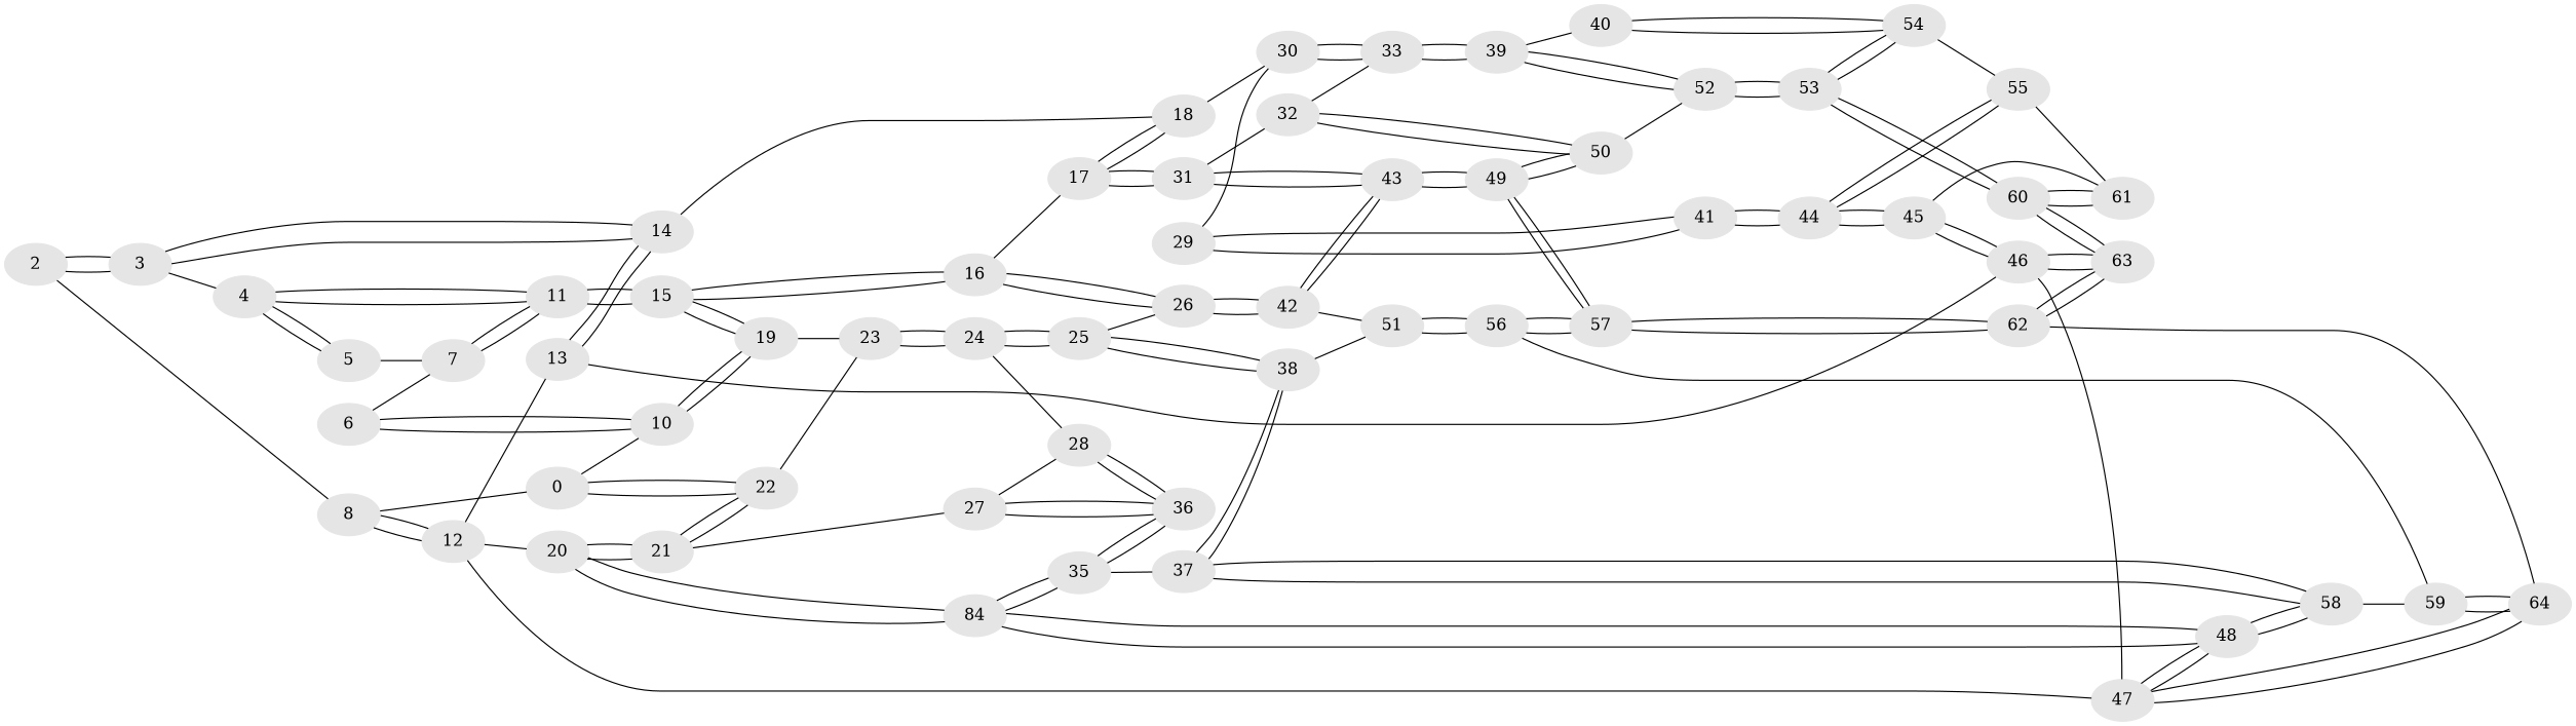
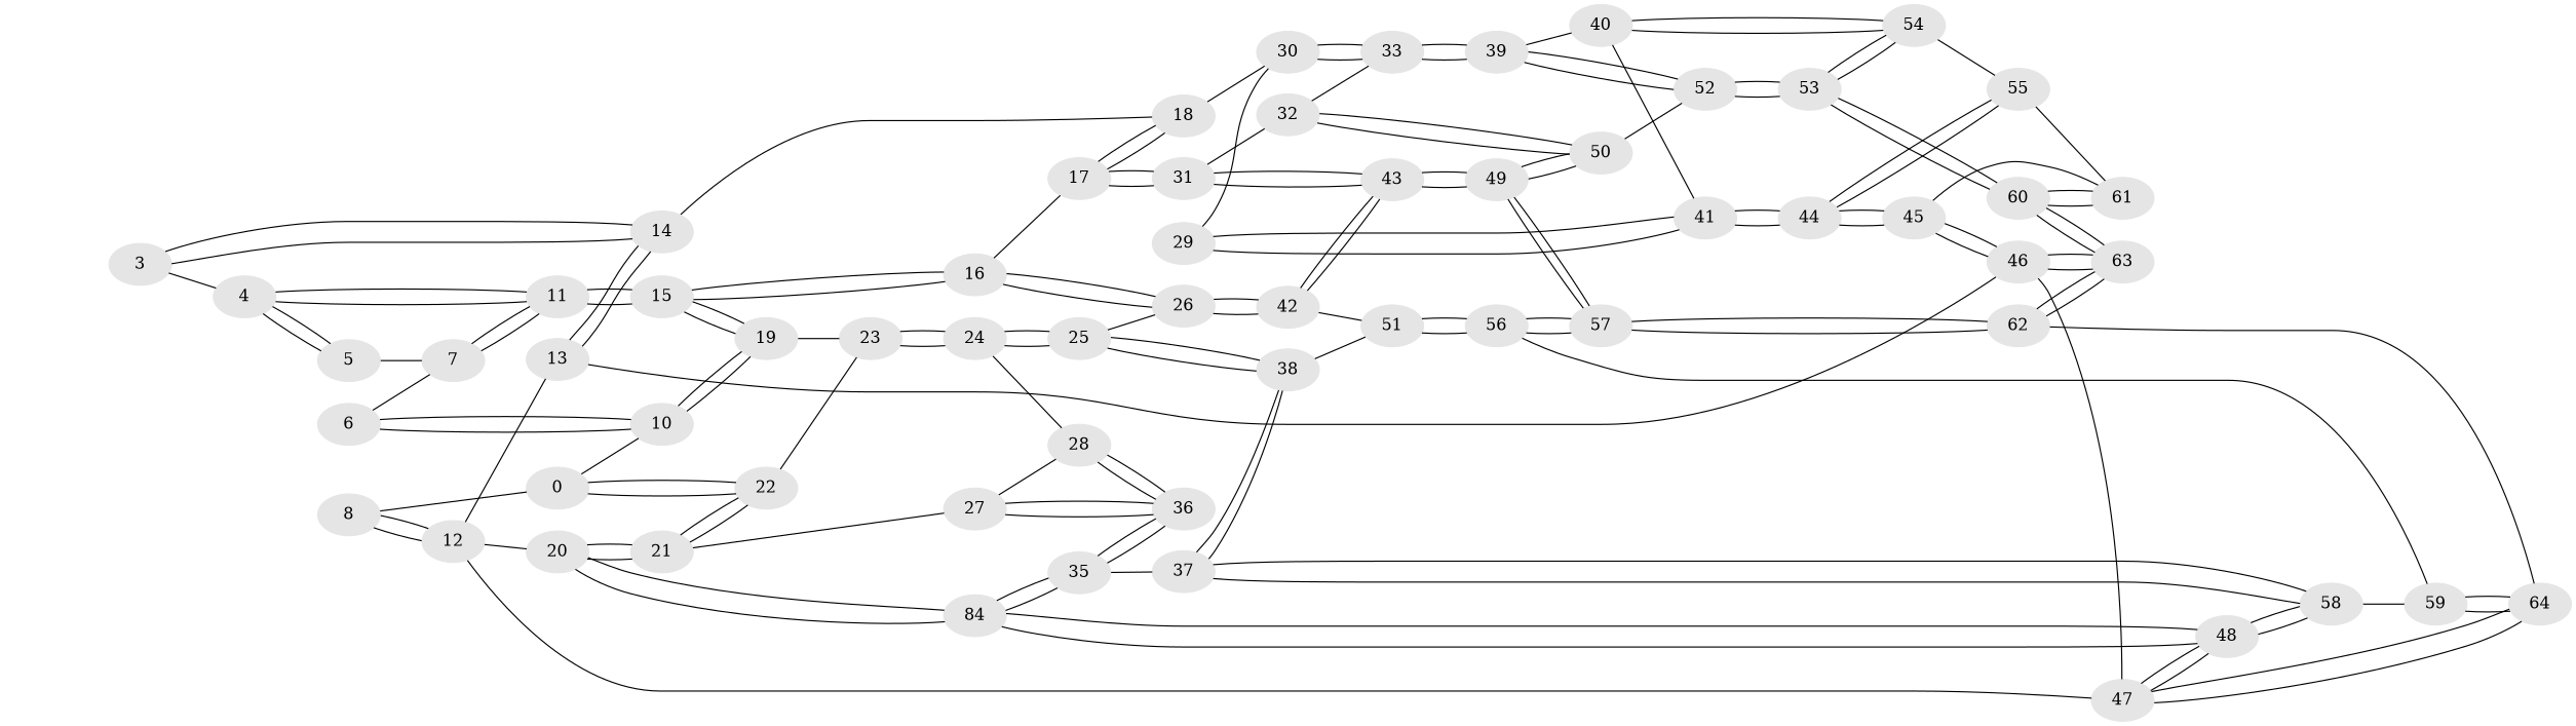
  graph {
    rankdir=LR
    node [color=gray90 style=filled]
-   2
    3
    8
    6
    7
    10
    4
    14
    n9 [label=0]
    12
    5
    11
    18
    15
    19
    22
    13
    20
    47
    23
    16
    46
    21
    n24 [label=84]
    48
    64
    29
    30
    41
    63
    17
    26
    31
    42
    32
    43
    33
    24
    27
    35
    28
    36
    25
    38
    51
    44
    39
    50
    49
    52
    40
    37
    58
    59
    56
    54
    53
    55
    45
    57
    61
    62
    60
-   2 -- 3
-   2 -- 3
-   2 -- 8
    3 -- 4
    3 -- 14
    3 -- 14
    8 -- n9
    8 -- 12
    8 -- 12
    6 -- 7
    6 -- 10
    6 -- 10
    7 -- 11
    7 -- 11
    10 -- 19
    10 -- 19
    4 -- 5
    4 -- 5
    4 -- 11
    4 -- 11
    14 -- 18
    n9 -- 10
    n9 -- 22
    n9 -- 22
    12 -- 13
    12 -- 20
    12 -- 47
    5 -- 7
    11 -- 15
    11 -- 15
    18 -- 30
    15 -- 19
    15 -- 19
    15 -- 16
    15 -- 16
    19 -- 23
    22 -- 23
    13 -- 14
    13 -- 14
    13 -- 46
    20 -- 21
    20 -- 21
    20 -- n24
    20 -- n24
    47 -- 48
    47 -- 48
    47 -- 64
    47 -- 64
    23 -- 24
    23 -- 24
    16 -- 17
    16 -- 26
    16 -- 26
    46 -- 47
    46 -- 63
    46 -- 63
    21 -- 22
    21 -- 22
    21 -- 27
    n24 -- 48
    n24 -- 48
    n24 -- 35
    n24 -- 35
    48 -- 58
    48 -- 58
    29 -- 30
    29 -- 41
    29 -- 41
    30 -- 33
    30 -- 33
    41 -- 44
    41 -- 44
    17 -- 18
    17 -- 18
    17 -- 31
    17 -- 31
    26 -- 42
    26 -- 42
    31 -- 32
    31 -- 43
    31 -- 43
    42 -- 43
    42 -- 43
    42 -- 51
    32 -- 33
    32 -- 50
    32 -- 50
    43 -- 49
    43 -- 49
    33 -- 39
    33 -- 39
    24 -- 28
    24 -- 25
    24 -- 25
    27 -- 28
    27 -- 36
    27 -- 36
    35 -- 36
    35 -- 36
    35 -- 37
    28 -- 36
    28 -- 36
    25 -- 26
    25 -- 38
    25 -- 38
    38 -- 51
    51 -- 56
    51 -- 56
    44 -- 55
    44 -- 55
    44 -- 45
    44 -- 45
    39 -- 52
    39 -- 52
    39 -- 40
    50 -- 52
    49 -- 50
    49 -- 50
    49 -- 57
    49 -- 57
    52 -- 53
    52 -- 53
+   40 -- 41
    40 -- 54
    40 -- 54
    37 -- 38
    37 -- 38
    37 -- 58
    37 -- 58
    58 -- 59
    59 -- 64
    59 -- 64
    56 -- 59
    56 -- 57
    56 -- 57
    54 -- 55
    53 -- 54
    53 -- 54
    53 -- 60
    53 -- 60
    55 -- 61
    45 -- 46
    45 -- 46
    45 -- 61
    57 -- 62
    57 -- 62
    62 -- 64
    62 -- 63
    62 -- 63
    60 -- 63
    60 -- 63
    60 -- 61
    60 -- 61
  }
